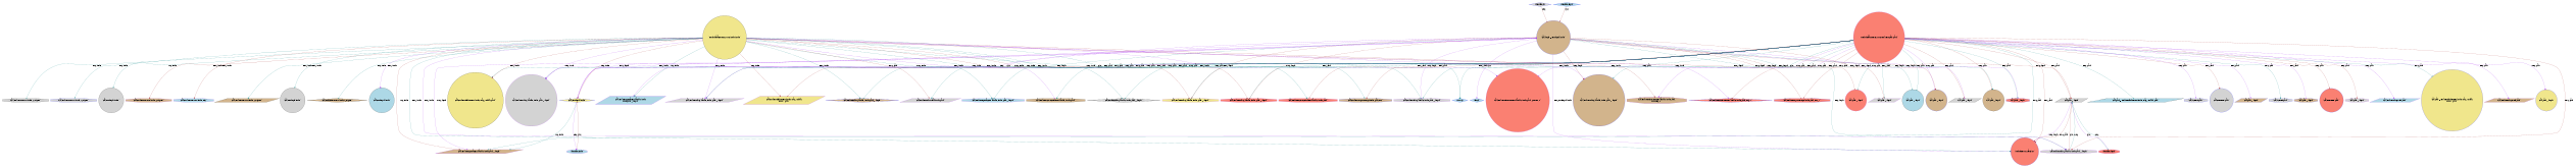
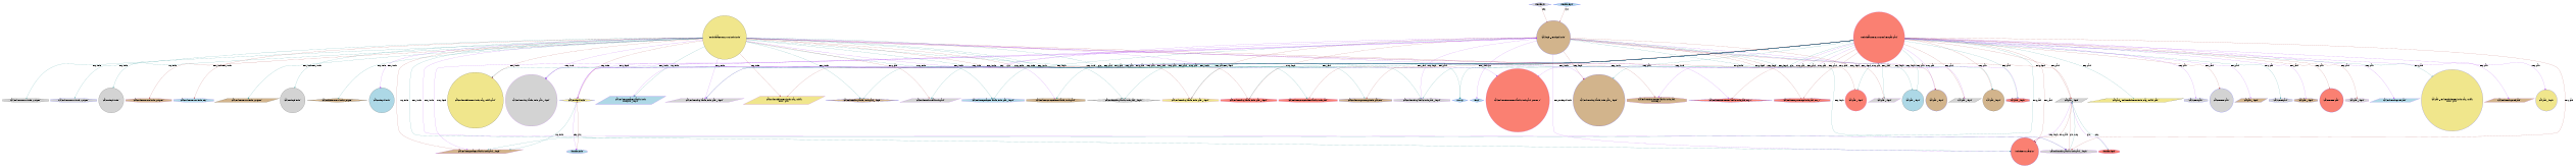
  digraph {
    node [color=purple fillcolor=lightgrey shape=octagon style=filled]
    edge [arrowhead=tee color=teal]
    n1 [color=black label="(Call,path + depth)" shape=parallelogram]
    n2 [fillcolor=salmon label="(Identifier,depth)"]
    n3 [color=blue fillcolor=salmon label="(MethodReturn,static int)" shape=circle]
    n4 [label="(Call,ext4_ext_dirty(handle, inode, path + depth))"]
    n5 [fillcolor=salmon label="(MethodParameterIn,struct ext4_ext_path *path)" shape=circle]
    n6 [color=blue fillcolor=salmon label="(Call,ext4_ext_insert_extent(handle, inode, path, ex3, 0))" shape=diamond]
    n7 [color=blue fillcolor=salmon label="(Call,ext4_ext_try_to_merge(inode, path, ex2 - 1))"]
    n8 [color=blue fillcolor=salmon label="(Call,path + depth)"]
-   n9 [color=black fillcolor=lightblue label="(Call,path = ext4_ext_find_extent(inode, map->m_lblk, path))" shape=parallelogram]
+   n9 [color=black fillcolor=khaki label="(Call,path = ext4_ext_find_extent(inode, map->m_lblk, path))" shape=parallelogram]
    n10 [fillcolor=salmon label="(Call,ext4_ext_insert_extent(handle, inode, path, &newex, 0))" shape=circle]
    n11 [color=blue label="(Call,IS_ERR(path))"]
    n12 [fillcolor=salmon label="(Call,ext4_ext_dirty(handle, inode, path + depth))"]
    n13 [fillcolor=khaki label="(Call,ext4_ext_dirty(handle, inode, path + depth))"]
    n14 [label="(Call,ext4_ext_dirty(handle, inode, path + depth))"]
    n15 [fillcolor=tan label="(Call,ext4_ext_insert_extent(handle, inode, path,\n\t\t\t\t\t\t\tex3, 0))"]
    n16 [color=black fillcolor=khaki label="(Call,ext4_ext_find_extent(inode, map->m_lblk, path))" shape=circle]
    n17 [color=blue label="(Call,PTR_ERR(path))" shape=circle]
    n18 [fillcolor=lightblue label="(Call,ext4_ext_get_access(handle, inode,\n\t\t\t\t\t\t\t\tpath + depth))" shape=parallelogram]
    n19 [color=blue fillcolor=tan label="(Call,ext4_ext_dirty(handle, inode, path + depth))" shape=diamond]
    n20 [fillcolor=salmon label="(Call,path + depth)" shape=circle]
    n21 [fillcolor=lightblue label="(Call,ext4_ext_get_access(handle, inode, path + depth))"]
    n22 [color=blue fillcolor=tan label="(Call,path + depth)" shape=parallelogram]
    n23 [color=blue label="(Call,IS_ERR(path))"]
    n24 [color=blue fillcolor=tan label="(Call,path + depth)"]
    n25 [color=black label="(Call,ext4_ext_dirty(handle, inode, path + depth))" shape=diamond]
    n26 [label="(Call,path + depth)" shape=parallelogram]
    n27 [fillcolor=salmon label="(Call,ext4_ext_correct_indexes(handle, inode, path))"]
    n28 [color=blue fillcolor=salmon label="(Call,PTR_ERR(path))" shape=circle]
    n29 [color=black fillcolor=lightblue label="(Call,path + depth)" shape=circle]
    n30 [color=blue fillcolor=tan label="(Call,ext4_ext_try_to_merge(inode, path, ex2))"]
    n31 [label="(Call,ext4_ext_dirty(handle, inode, path + depth))" shape=parallelogram]
    n32 [label="(Call,path + depth)"]
    n33 [fillcolor=lightblue label="(Call,ext4_ext_drop_refs(path))" shape=parallelogram]
    n34 [fillcolor=khaki label="(Call,ext4_ext_find_extent(inode, map->m_lblk,\n\t\t\t\t\t\t\t    path))" shape=parallelogram]
    n35 [label="(Call,ext4_ext_show_leaf(inode, path))" shape=parallelogram]
    n36 [color=blue fillcolor=khaki label="(Call,path = ext4_ext_find_extent(inode, map->m_lblk,\n\t\t\t\t\t\t\t    path))" shape=circle]
    n37 [color=black fillcolor=tan label="(Call,ext4_ext_correct_indexes(handle, inode, path))"]
    n38 [fillcolor=tan label="(Call,ext4_ext_drop_refs(path))" shape=parallelogram]
    n39 [fillcolor=tan label="(Call,ext4_ext_get_access(handle, inode, path + depth))" shape=parallelogram]
    n40 [color=blue fillcolor=tan label="(Call,ext4_ext_dirty(handle, inode, path + depth))" shape=circle]
    n41 [color=blue fillcolor=tan label="(Call,path + depth)" shape=circle]
    n42 [color=black label="(Call,path + depth)" shape=parallelogram]
    n43 [color=black fillcolor=tan label="(Call,path + depth)" shape=circle]
    n44 [label="(Call,ext4_ext_dirty(handle, inode, path + depth))" shape=circle]
    n45 [color=blue fillcolor=khaki label="(Call,path + depth)" shape=circle]
    1000131 [color=blue fillcolor=lightblue shape=diamond]
    n47 [color=blue fillcolor=tan label="(Call,depth = ext_depth(inode))" shape=circle]
    n48 [color=blue fillcolor=khaki label="(Call,ext_depth(inode))" shape=diamond]
    n49 [color=blue fillcolor=lightblue label="(Block,)" shape=diamond]
    n50 [fillcolor=lightblue label="(Identifier,inode)"]
    n51 [color=black fillcolor=khaki label="(MethodParameterIn,struct inode *inode)" shape=circle]
    n52 [color=black label="(Call,ext4_ext_zeroout(inode, &orig_ex))"]
    n53 [color=blue label="(Call,ext4_ext_zeroout(inode, &orig_ex))"]
    n54 [color=black label="(Call,ext_depth(inode))" shape=circle]
    n55 [fillcolor=tan label="(Call,ext4_ext_zeroout(inode, &orig_ex))"]
    n56 [fillcolor=lightblue label="(Call,ext4_ext_zeroout(inode, ex3))"]
    n57 [color=black fillcolor=tan label="(Call,ext4_ext_zeroout(inode, &orig_ex))" shape=parallelogram]
    n58 [color=black label="(Call,ext_depth(inode))" shape=circle]
    n59 [color=black fillcolor=tan label="(Call,ext4_ext_zeroout(inode, &orig_ex))" shape=diamond]
    n60 [color=black fillcolor=lightblue label="(Call,ext_depth(inode))" shape=circle]
    n61 [color=blue label="(Identifier,eh)" shape=diamond]
    n62 [color=blue fillcolor=lightblue label="(Identifier,depth)" shape=diamond]
    n1 -> n2 [label="CFG: "]
    n1 -> n3 [color=purple label="DDG: depth"]
    n1 -> n3 [arrowhead=box color=brown label="DDG: path"]
    n1 -> n4 [color=brown label="AST: "]
    n2 -> n1 [arrowhead=normal color=purple label="AST: "]
    n4 -> n1 [arrowhead=box label="CFG: "]
    n5 -> n1 [arrowhead=box color=brown label="DDG: path"]
    n5 -> n3 [arrowhead=box color=brown label="DDG: path"]
    n5 -> n4 [arrowhead=box color=brown label="DDG: path"]
    n5 -> n6 [color=brown label="DDG: path"]
    n5 -> n7 [arrowhead=normal color=brown label="DDG: path"]
    n5 -> n8 [arrowhead=normal label="DDG: path"]
    n5 -> n9 [label="DDG: path"]
    n5 -> n10 [color=purple label="DDG: path"]
    n5 -> n11 [arrowhead=normal color=purple label="DDG: path"]
    n5 -> n12 [label="DDG: path"]
    n5 -> n13 [label="DDG: path"]
    n5 -> n14 [arrowhead=normal label="DDG: path"]
    n5 -> n15 [arrowhead=box color=purple label="DDG: path"]
    n5 -> n16 [arrowhead=normal label="DDG: path"]
    n5 -> n17 [arrowhead=box color=brown label="DDG: path"]
    n5 -> n18 [arrowhead=normal color=purple label="DDG: path"]
    n5 -> n19 [label="DDG: path"]
    n5 -> n20 [label="DDG: path"]
    n5 -> n21 [label="DDG: path"]
    n5 -> n22 [arrowhead=normal color=purple label="DDG: path"]
    n5 -> n23 [arrowhead=box label="DDG: path"]
    n5 -> n24 [color=purple label="DDG: path"]
    n5 -> n25 [label="DDG: path"]
    n5 -> n26 [arrowhead=normal label="DDG: path"]
    n5 -> n27 [arrowhead=normal color=brown label="DDG: path"]
    n5 -> n28 [arrowhead=normal color=brown label="DDG: path"]
    n5 -> n29 [label="DDG: path"]
    n5 -> n30 [arrowhead=box color=brown label="DDG: path"]
    n5 -> n31 [arrowhead=normal color=purple label="DDG: path"]
    n5 -> n32 [arrowhead=box color=brown label="DDG: path"]
    n5 -> n33 [arrowhead=box color=purple label="DDG: path"]
    n5 -> n34 [color=brown label="DDG: path"]
    n5 -> n35 [arrowhead=box label="DDG: path"]
    n5 -> n36 [label="DDG: path"]
    n5 -> n37 [arrowhead=box label="DDG: path"]
    n5 -> n38 [arrowhead=box color=purple label="DDG: path"]
    n5 -> n39 [label="DDG: path"]
    n5 -> n40 [arrowhead=normal label="DDG: path"]
    n5 -> n41 [color=purple label="DDG: path"]
    n5 -> n42 [arrowhead=normal color=brown label="DDG: path"]
    n5 -> n43 [arrowhead=normal color=brown label="DDG: path"]
    n5 -> n44 [label="DDG: path"]
    n5 -> n45 [arrowhead=box color=purple label="DDG: path"]
    n5 -> 1000131 [label="AST: "]
    n47 -> n1 [color=brown label="DDG: depth"]
    n47 -> n3 [color=purple label="DDG: ext_depth(inode)"]
    n47 -> n4 [arrowhead=normal label="DDG: depth"]
    n47 -> n8 [color=purple label="DDG: depth"]
    n47 -> n12 [color=brown label="DDG: depth"]
    n47 -> n13 [arrowhead=normal color=brown label="DDG: depth"]
    n47 -> n14 [color=purple label="DDG: depth"]
    n47 -> n20 [color=brown label="DDG: depth"]
    n47 -> n26 [arrowhead=normal color=brown label="DDG: depth"]
    n47 -> n29 [label="DDG: depth"]
    n47 -> n31 [arrowhead=normal label="DDG: depth"]
    n47 -> n39 [arrowhead=normal color=purple label="DDG: depth"]
    n47 -> n40 [arrowhead=box color=brown label="DDG: depth"]
    n47 -> n41 [arrowhead=box color=brown label="DDG: depth"]
    n47 -> n42 [color=purple label="DDG: depth"]
    n47 -> n43 [arrowhead=box label="DDG: depth"]
    n47 -> n44 [arrowhead=normal color=purple label="DDG: depth"]
    n47 -> n48 [arrowhead=normal color=purple label="CFG: "]
    n47 -> n49 [arrowhead=normal color=purple label="AST: "]
    n48 -> n39 [arrowhead=normal label="DDG: inode"]
    n48 -> n47 [arrowhead=box color=purple label="AST: "]
    n48 -> n47 [color=purple label="DDG: inode"]
    n48 -> n50 [arrowhead=box color=purple label="CFG: "]
    n50 -> n48 [color=brown label="AST: "]
    n51 -> n3 [arrowhead=box label="DDG: inode"]
    n51 -> n4 [arrowhead=box color=purple label="DDG: inode"]
    n51 -> n6 [arrowhead=normal color=purple label="DDG: inode"]
-   n51 -> n7 [color=brown label="DDG: depth"]
+   n51 -> n7 [color=brown label="DDG: inode"]
    n51 -> n10 [arrowhead=box color=purple label="DDG: inode"]
    n51 -> n12 [color=brown label="DDG: inode"]
    n51 -> n13 [color=brown label="DDG: inode"]
    n51 -> n14 [label="DDG: inode"]
    n51 -> n15 [arrowhead=box color=brown label="DDG: inode"]
    n51 -> n16 [arrowhead=box color=brown label="DDG: inode"]
    n51 -> n18 [arrowhead=box label="DDG: inode"]
    n51 -> n19 [arrowhead=normal label="DDG: inode"]
    n51 -> n21 [arrowhead=box label="DDG: inode"]
    n51 -> n25 [label="DDG: inode"]
    n51 -> n27 [arrowhead=box label="DDG: inode"]
    n51 -> n30 [arrowhead=normal label="DDG: inode"]
    n51 -> n31 [arrowhead=box color=purple label="DDG: inode"]
    n51 -> n34 [arrowhead=box color=brown label="DDG: inode"]
    n51 -> n35 [arrowhead=normal color=brown label="DDG: path"]
    n51 -> n37 [color=purple label="DDG: inode"]
    n51 -> n39 [arrowhead=normal color=brown label="DDG: inode"]
    n51 -> n40 [color=purple label="DDG: inode"]
    n51 -> n44 [arrowhead=box color=purple label="DDG: inode"]
    n51 -> 1000131 [arrowhead=box label="AST: "]
    n51 -> n48 [arrowhead=normal color=brown label="DDG: inode"]
    n51 -> n52 [label="DDG: inode"]
    n51 -> n53 [arrowhead=normal label="DDG: inode"]
    n51 -> n54 [arrowhead=normal label="DDG: inode"]
    n51 -> n55 [arrowhead=box color=brown label="DDG: inode"]
    n51 -> n56 [arrowhead=box color=brown label="DDG: inode"]
    n51 -> n57 [arrowhead=box label="DDG: inode"]
    n51 -> n58 [arrowhead=normal label="DDG: inode"]
    n51 -> n59 [label="DDG: inode"]
    n51 -> n60 [arrowhead=box color=purple label="DDG: inode"]
    n61 -> n47 [color=brown label="CFG: "]
    n62 -> n47 [arrowhead=normal color=brown label="AST: "]
  }
